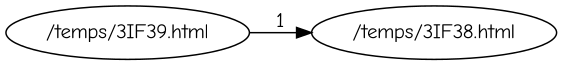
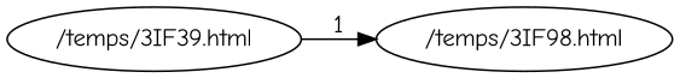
  digraph {
    rankdir=LR
    fontname="Comic Neue"
    node [fontname="Comic Neue"]
-   n1 [label="/temps/3IF38.html"]
+   n1 [label="/temps/3IF98.html"]
    n2 [label="/temps/3IF39.html"]
    n2 -> n1 [label=1 fontname="Comic Neue"]
  }
